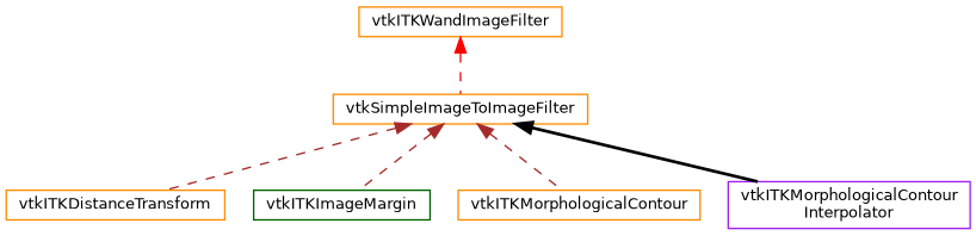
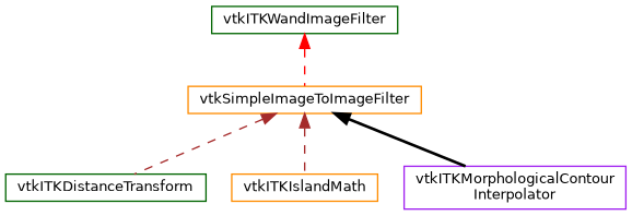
  digraph {
    rankdir=TB
    node [color=darkorange fontname=Helvetica fontsize=10 shape=record]
    edge [color=brown dir=back fontname=Helvetica fontsize=10 labelfontname=Helvetica labelfontsize=10 style=dashed]
    n1 [height=0.2 label=vtkSimpleImageToImageFilter width=0.4]
-   n2 [height=0.2 label=vtkITKDistanceTransform width=0.4]
-   n3 [color=darkgreen height=0.2 label=vtkITKImageMargin width=0.4]
-   n4 [height=0.2 label=vtkITKMorphologicalContour width=0.4]
+   n2 [color=darkgreen height=0.2 label=vtkITKDistanceTransform width=0.4]
+   n4 [height=0.2 label=vtkITKIslandMath width=0.4]
    n5 [color=purple height=0.2 label="vtkITKMorphologicalContour\lInterpolator" width=0.4]
-   n6 [height=0.2 label=vtkITKWandImageFilter width=0.4]
+   n6 [color=darkgreen height=0.2 label=vtkITKWandImageFilter width=0.4]
    n1 -> n2
-   n1 -> n3
    n1 -> n4
    n1 -> n5 [color=black style=bold]
    n6 -> n1 [color=red]
  }
